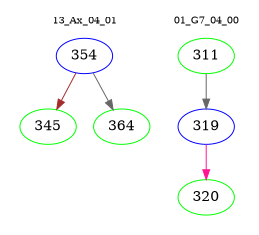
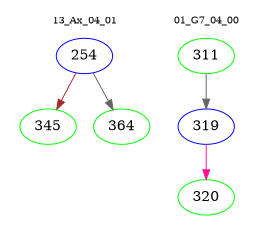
  digraph {
    node [color=green shape=ellipse]
    edge [color=gray40]
-   n1 [color=blue label=354]
+   n1 [color=blue label=254]
    n2 [label=345]
    n3 [label=364]
    n4 [color=blue label=319]
    n5 [label=311]
    n6 [label=320]
    subgraph cluster_1 {
      color=white
      fontsize=10
      label="13_Ax_04_01"
      n1
      n2
      n3
    }
    subgraph cluster_2 {
      color=white
      fontsize=10
      label="01_G7_04_00"
      n4
      n5
      n6
    }
    n1 -> n2 [color=brown]
    n1 -> n3
    n4 -> n6 [color=deeppink]
    n5 -> n4
  }
